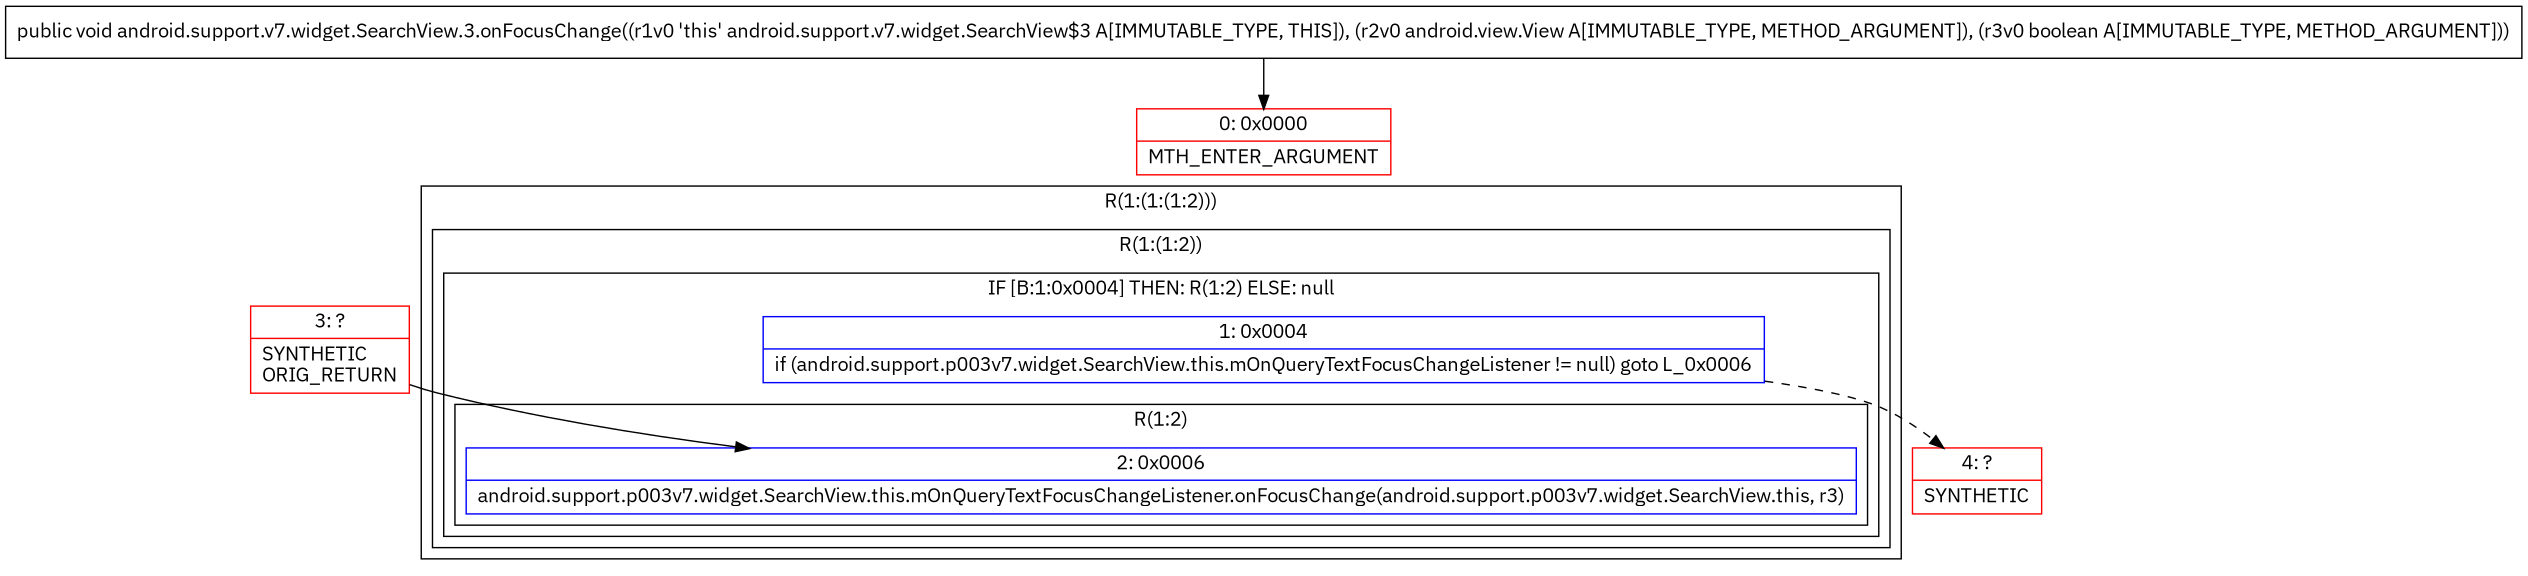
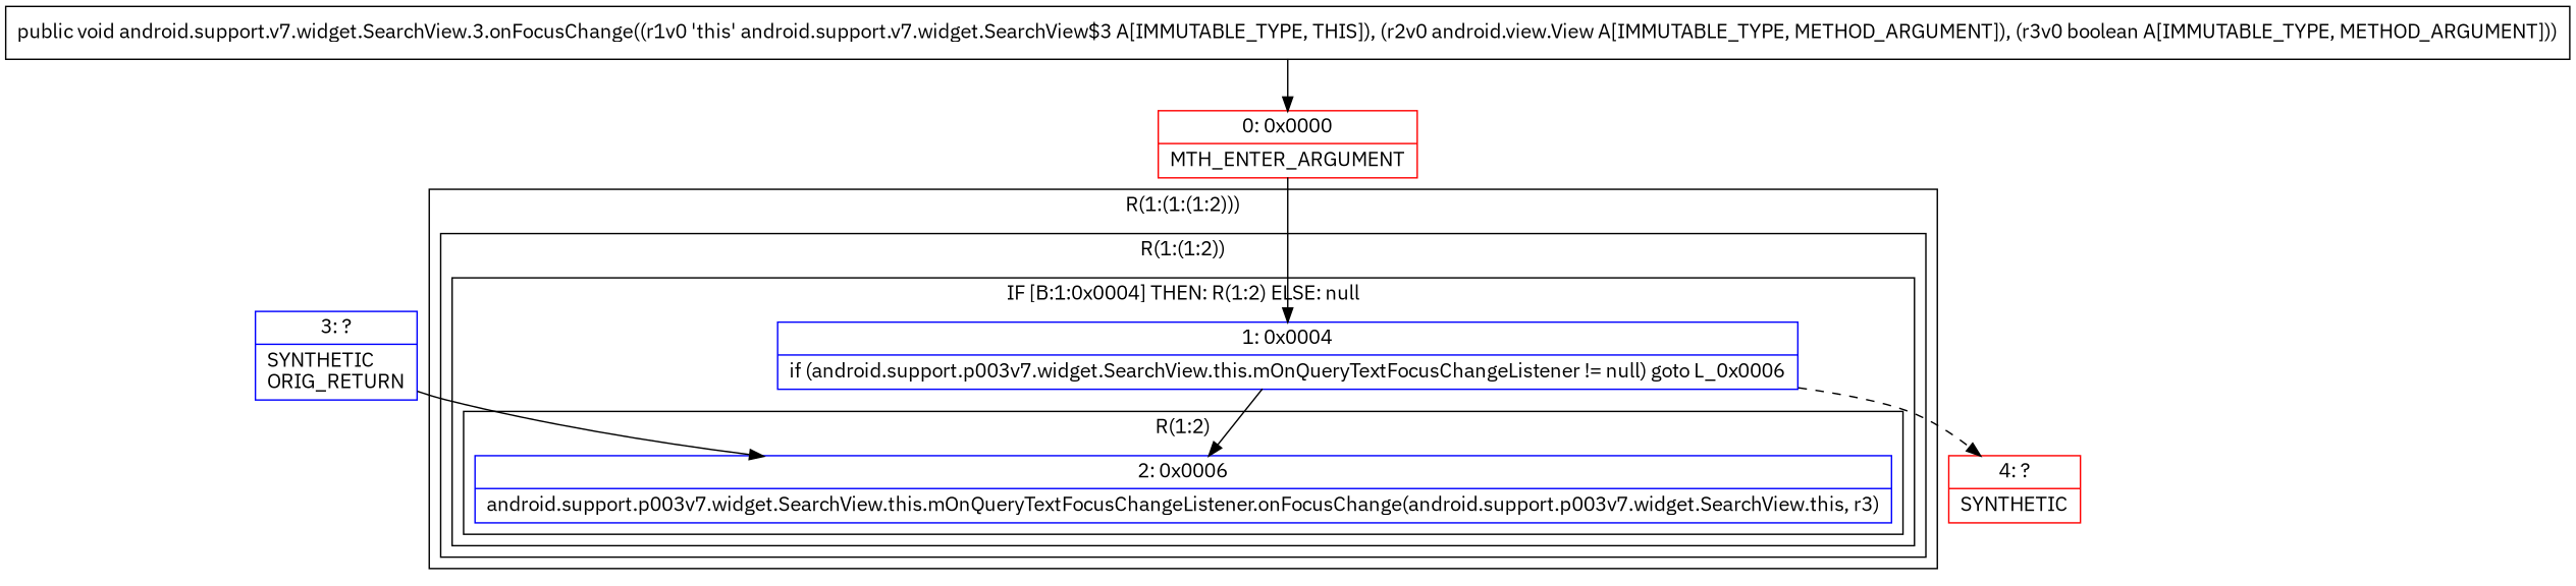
  digraph {
    fontname="IBM Plex Sans"
    node [color=red fontname="IBM Plex Sans" shape=record]
    edge [fontname="IBM Plex Sans"]
    n1 [color=blue label="{2\:\ 0x0006|android.support.p003v7.widget.SearchView.this.mOnQueryTextFocusChangeListener.onFocusChange(android.support.p003v7.widget.SearchView.this, r3)\l}"]
    n2 [color=blue label="{1\:\ 0x0004|if (android.support.p003v7.widget.SearchView.this.mOnQueryTextFocusChangeListener != null) goto L_0x0006\l}"]
    n3 [label="{4\:\ ?|SYNTHETIC\l}"]
-   n4 [label="{3\:\ ?|SYNTHETIC\lORIG_RETURN\l}"]
+   n4 [color=blue label="{3\:\ ?|SYNTHETIC\lORIG_RETURN\l}"]
    n5 [label="{0\:\ 0x0000|MTH_ENTER_ARGUMENT\l}"]
    n6 [label="{public void android.support.v7.widget.SearchView.3.onFocusChange((r1v0 'this' android.support.v7.widget.SearchView$3 A[IMMUTABLE_TYPE, THIS]), (r2v0 android.view.View A[IMMUTABLE_TYPE, METHOD_ARGUMENT]), (r3v0 boolean A[IMMUTABLE_TYPE, METHOD_ARGUMENT])) }" color=""]
    subgraph cluster_1 {
      label="R(1:(1:(1:2)))"
      subgraph cluster_2 {
        label="R(1:(1:2))"
        subgraph cluster_3 {
          label="IF [B:1:0x0004] THEN: R(1:2) ELSE: null"
          n2
          subgraph cluster_4 {
            label="R(1:2)"
            n1
          }
        }
      }
    }
+   n2 -> n1
    n2 -> n3 [style=dashed]
    n4 -> n1
+   n5 -> n2
    n6 -> n5
  }
